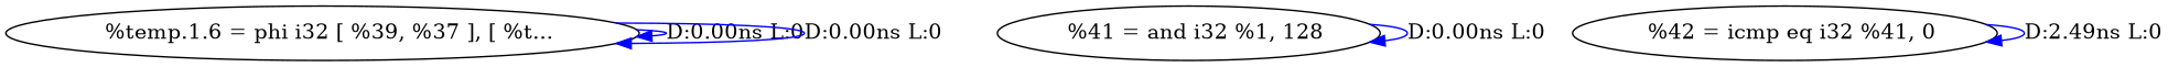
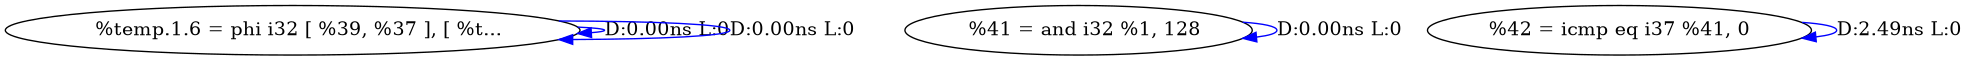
  digraph {
    edge [color=blue]
    n1 [label="  %temp.1.6 = phi i32 [ %39, %37 ], [ %t..."]
    n2 [label="  %41 = and i32 %1, 128"]
-   n3 [label="  %42 = icmp eq i32 %41, 0"]
+   n3 [label="%42 = icmp eq i37 %41, 0"]
    n1 -> n1 [label="D:0.00ns L:0"]
    n1 -> n1 [label="D:0.00ns L:0"]
    n2 -> n2 [label="D:0.00ns L:0"]
    n3 -> n3 [label="D:2.49ns L:0"]
  }
